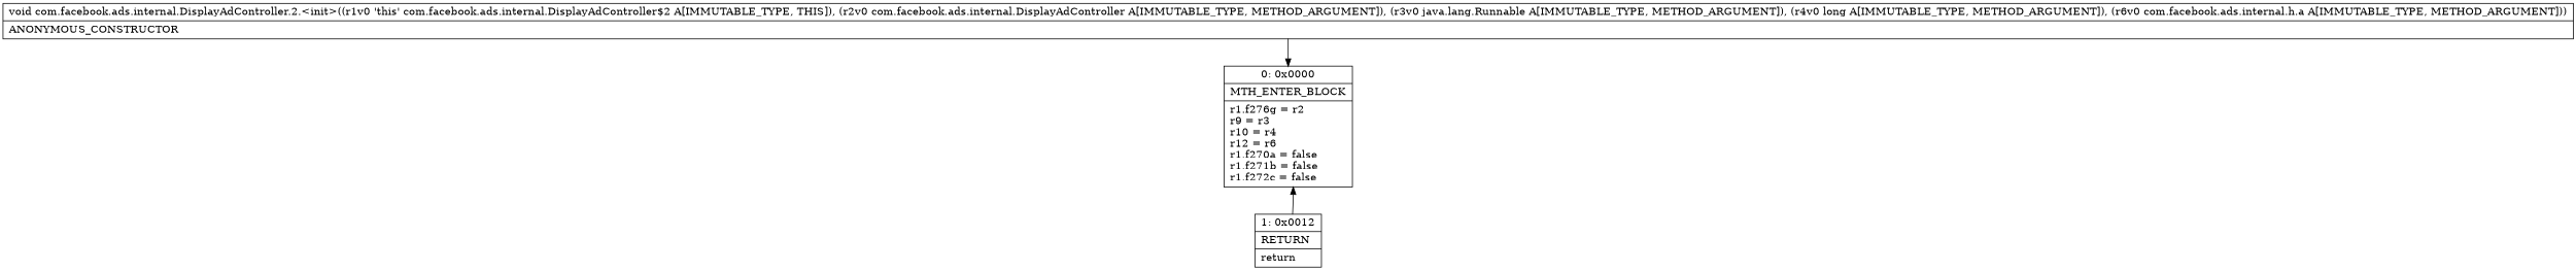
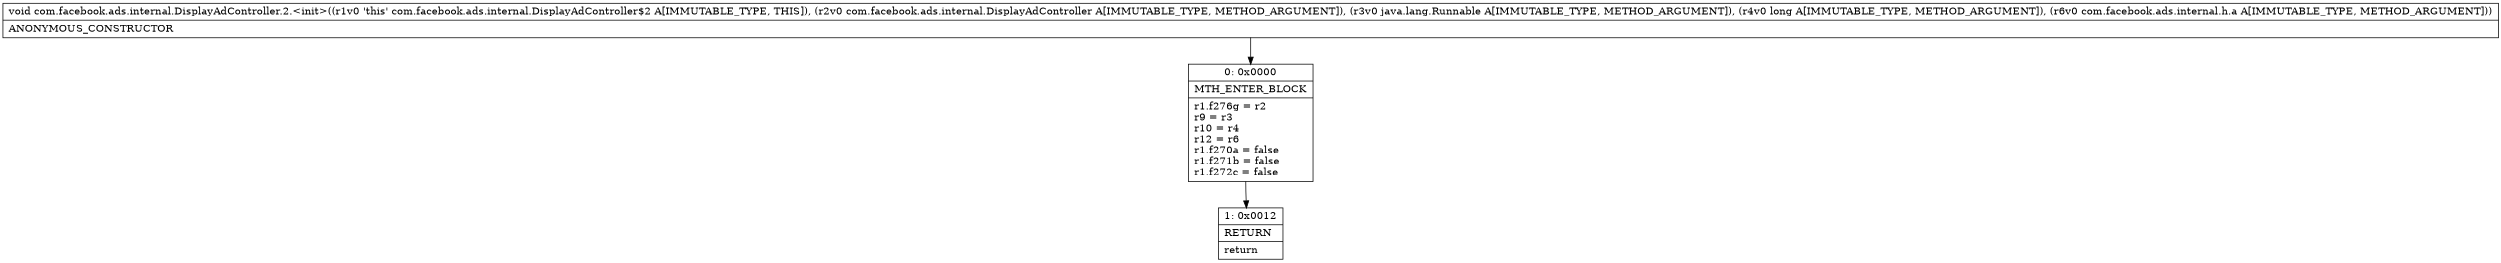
  digraph {
    node [shape=record]
    n1 [label="{0\:\ 0x0000|MTH_ENTER_BLOCK\l|r1.f276g = r2\lr9 = r3\lr10 = r4\lr12 = r6\lr1.f270a = false\lr1.f271b = false\lr1.f272c = false\l}"]
    n2 [label="{1\:\ 0x0012|RETURN\l|return\l}"]
    n3 [label="{void com.facebook.ads.internal.DisplayAdController.2.\<init\>((r1v0 'this' com.facebook.ads.internal.DisplayAdController$2 A[IMMUTABLE_TYPE, THIS]), (r2v0 com.facebook.ads.internal.DisplayAdController A[IMMUTABLE_TYPE, METHOD_ARGUMENT]), (r3v0 java.lang.Runnable A[IMMUTABLE_TYPE, METHOD_ARGUMENT]), (r4v0 long A[IMMUTABLE_TYPE, METHOD_ARGUMENT]), (r6v0 com.facebook.ads.internal.h.a A[IMMUTABLE_TYPE, METHOD_ARGUMENT]))  | ANONYMOUS_CONSTRUCTOR\l}"]
-   n2 -> n1
+   n1 -> n2
    n3 -> n1
  }
